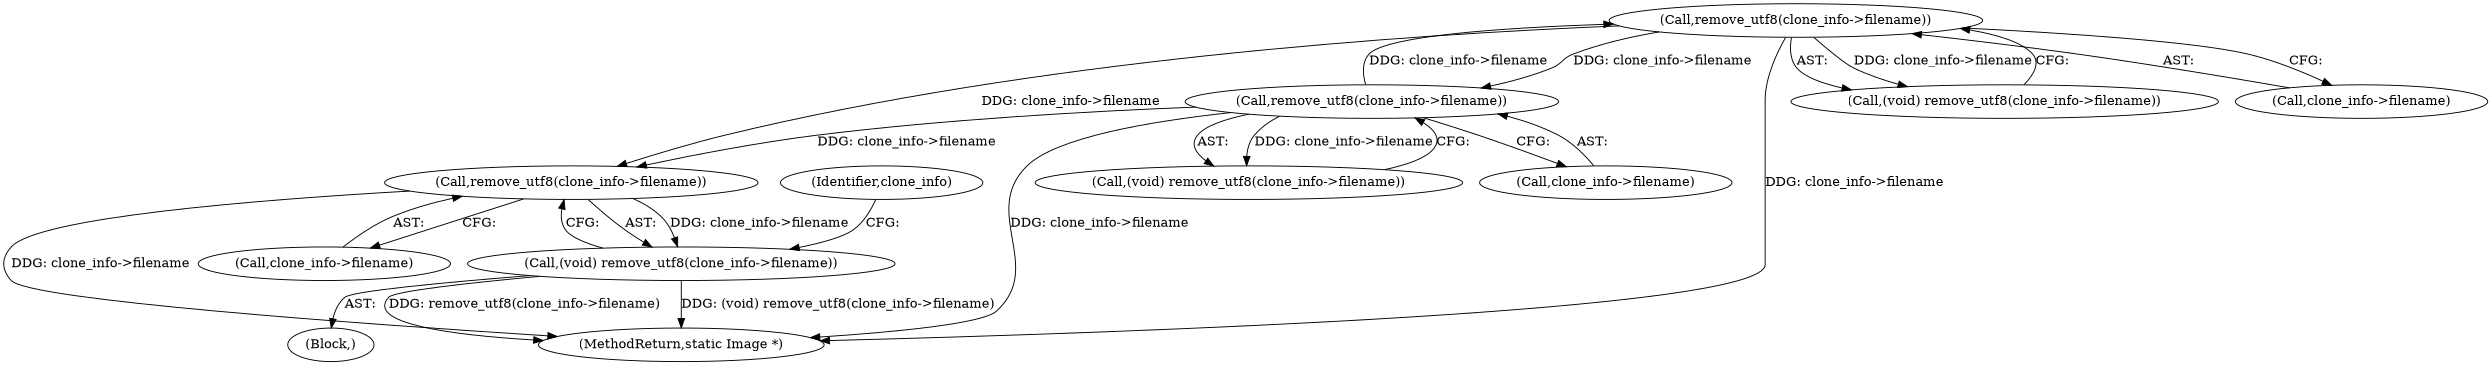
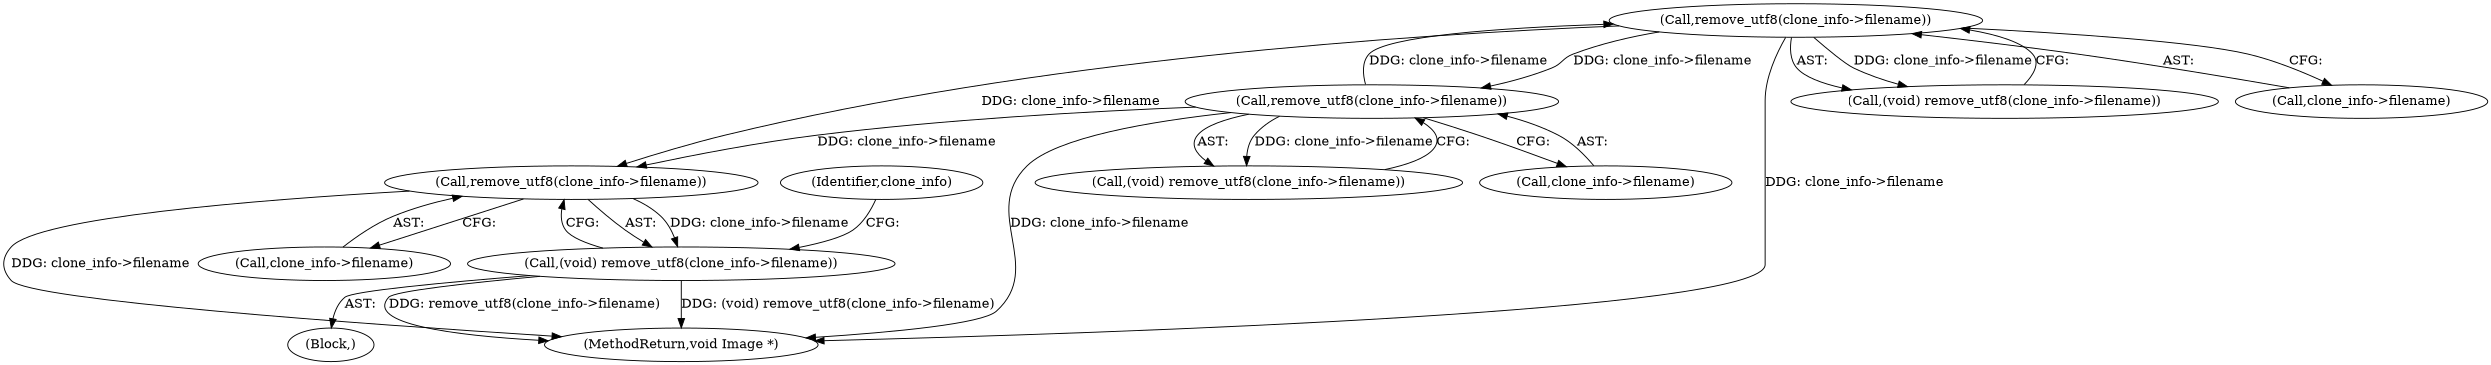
  digraph {
    n1 [label="(Call,remove_utf8(clone_info->filename))"]
    n2 [label="(Call,(void) remove_utf8(clone_info->filename))"]
-   n3 [label="(MethodReturn,static Image *)"]
+   n3 [label="(MethodReturn,void Image *)"]
    n4 [label="(Call,clone_info->filename)"]
    n5 [label="(Block,)"]
    n6 [label="(Call,remove_utf8(clone_info->filename))"]
    n7 [label="(Call,remove_utf8(clone_info->filename))"]
    n8 [label="(Call,(void) remove_utf8(clone_info->filename))"]
    n9 [label="(Call,clone_info->filename)"]
    n10 [label="(Call,clone_info->filename)"]
    n11 [label="(Call,(void) remove_utf8(clone_info->filename))"]
    n12 [label="(Identifier,clone_info)"]
    n1 -> n2 [label="AST: "]
    n1 -> n2 [label="DDG: clone_info->filename"]
    n1 -> n3 [label="DDG: clone_info->filename"]
    n1 -> n4 [label="CFG: "]
    n2 -> n1 [label="CFG: "]
    n2 -> n3 [label="DDG: remove_utf8(clone_info->filename)"]
    n2 -> n3 [label="DDG: (void) remove_utf8(clone_info->filename)"]
    n2 -> n5 [label="AST: "]
    n4 -> n1 [label="AST: "]
    n6 -> n1 [label="DDG: clone_info->filename"]
    n6 -> n3 [label="DDG: clone_info->filename"]
    n6 -> n7 [label="DDG: clone_info->filename"]
    n6 -> n8 [label="AST: "]
    n6 -> n8 [label="DDG: clone_info->filename"]
    n6 -> n9 [label="CFG: "]
    n7 -> n1 [label="DDG: clone_info->filename"]
    n7 -> n3 [label="DDG: clone_info->filename"]
    n7 -> n6 [label="DDG: clone_info->filename"]
    n7 -> n10 [label="CFG: "]
    n7 -> n11 [label="AST: "]
    n7 -> n11 [label="DDG: clone_info->filename"]
    n8 -> n6 [label="CFG: "]
    n9 -> n6 [label="AST: "]
    n10 -> n7 [label="AST: "]
    n11 -> n7 [label="CFG: "]
    n12 -> n2 [label="CFG: "]
  }
